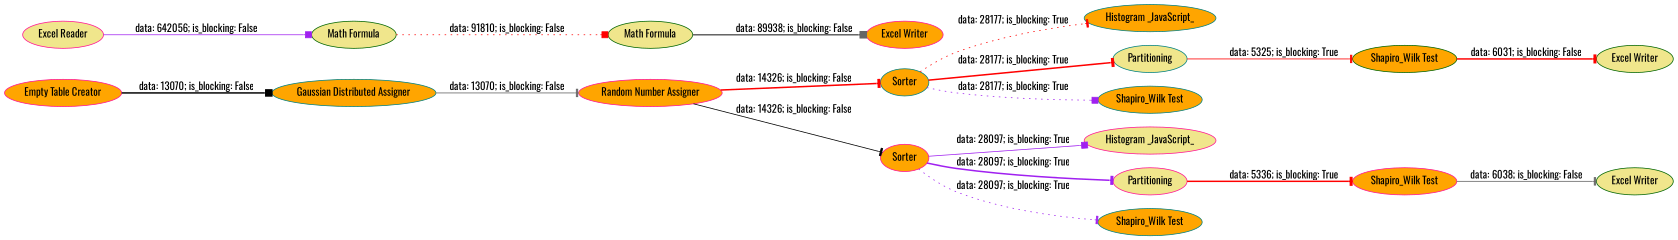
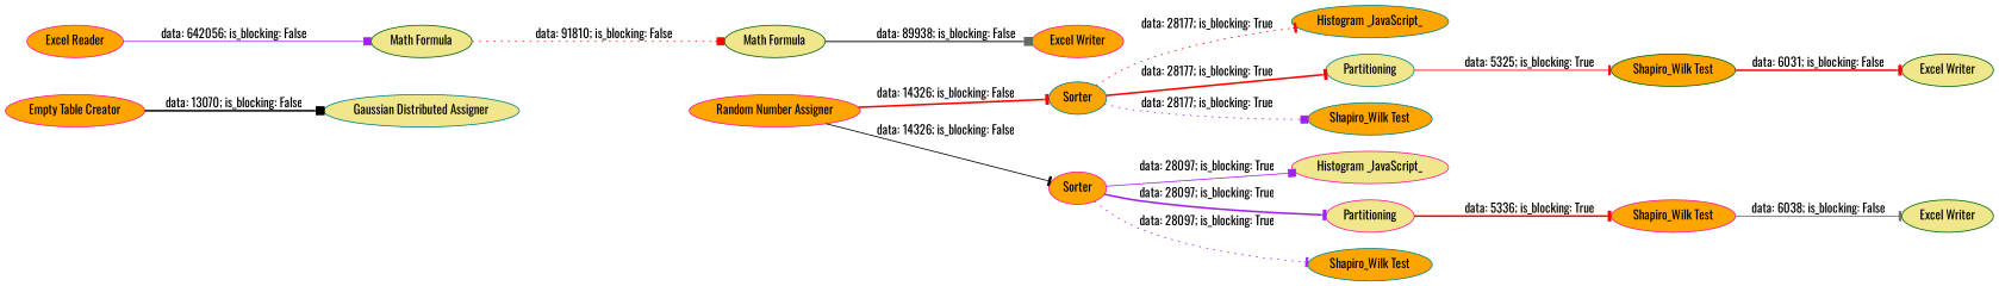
  digraph {
    fontname=Oswald
    rankdir=LR
    node [color=deeppink fillcolor=orange fontname=Oswald style=filled]
    edge [arrowhead=tee color=red fontname=Oswald style=bold]
    n1 [label="Random Number Assigner"]
    n2 [color=teal label=Sorter]
    n3 [label=Sorter]
    n4 [color=teal label="Histogram _JavaScript_"]
    n5 [color=teal fillcolor=khaki label=Partitioning]
    n6 [color=teal label="Shapiro_Wilk Test"]
    n7 [fillcolor=khaki label="Histogram _JavaScript_"]
    n8 [fillcolor=khaki label=Partitioning]
    n9 [color=teal label="Shapiro_Wilk Test"]
-   n10 [fillcolor=khaki label="Excel Reader"]
+   n10 [label="Excel Reader"]
    n11 [color=darkgreen fillcolor=khaki label="Math Formula"]
    n12 [color=darkgreen fillcolor=khaki label="Math Formula"]
    n13 [color=darkgreen label="Shapiro_Wilk Test"]
    n14 [color=darkgreen fillcolor=khaki label="Excel Writer"]
    n15 [label="Empty Table Creator"]
-   n16 [color=teal label="Gaussian Distributed Assigner"]
+   n16 [color=teal fillcolor=khaki label="Gaussian Distributed Assigner"]
    n17 [label="Excel Writer"]
    n18 [label="Shapiro_Wilk Test"]
    n19 [color=darkgreen fillcolor=khaki label="Excel Writer"]
    n1 -> n2 [label="data: 14326; is_blocking: False"]
    n1 -> n3 [color=black label="data: 14326; is_blocking: False" style=solid]
    n2 -> n4 [label="data: 28177; is_blocking: True" style=dotted]
    n2 -> n5 [label="data: 28177; is_blocking: True"]
    n2 -> n6 [arrowhead=box color=purple label="data: 28177; is_blocking: True" style=dotted]
    n3 -> n7 [arrowhead=box color=purple label="data: 28097; is_blocking: True" style=solid]
    n3 -> n8 [color=purple label="data: 28097; is_blocking: True"]
    n3 -> n9 [color=purple label="data: 28097; is_blocking: True" style=dotted]
    n5 -> n13 [label="data: 5325; is_blocking: True" style=solid]
    n8 -> n18 [label="data: 5336; is_blocking: True"]
    n10 -> n11 [arrowhead=box color=purple label="data: 642056; is_blocking: False" style=solid]
    n11 -> n12 [arrowhead=box label="data: 91810; is_blocking: False" style=dotted]
    n12 -> n17 [arrowhead=box color=gray40 label="data: 89938; is_blocking: False"]
    n13 -> n14 [label="data: 6031; is_blocking: False"]
    n15 -> n16 [arrowhead=box color=black label="data: 13070; is_blocking: False"]
-   n16 -> n1 [color=gray40 label="data: 13070; is_blocking: False" style=solid]
    n18 -> n19 [color=gray40 label="data: 6038; is_blocking: False" style=solid]
  }
